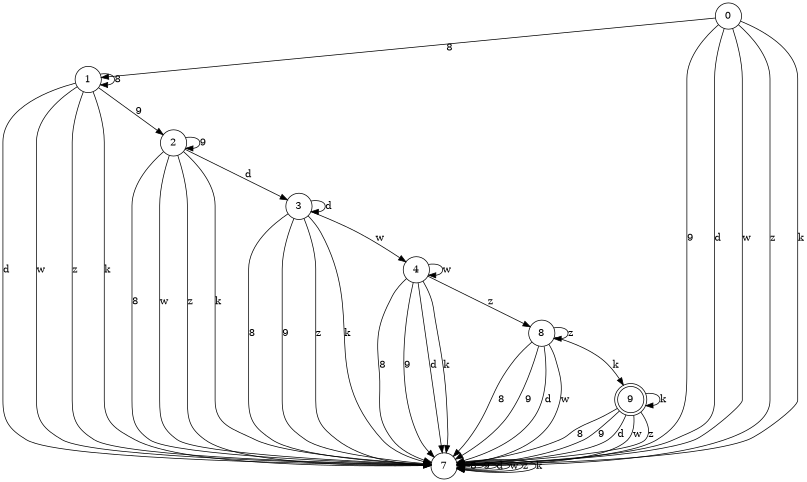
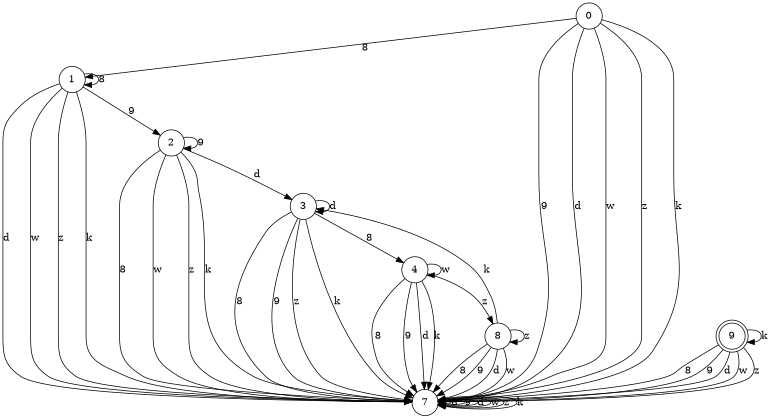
  digraph {
    rankdir=TB
    node [color=black fillcolor=white shape=circle style=filled]
    n1 [label=0]
    n2 [label=1]
    n3 [label=7]
    n4 [label=2]
    n5 [label=3]
    n6 [label=4]
    n7 [label=8]
    n8 [label=9 shape=doublecircle style="rounded,filled"]
    n1 -> n2 [label=8]
    n1 -> n3 [label=9]
    n1 -> n3 [label=d]
    n1 -> n3 [label=w]
    n1 -> n3 [label=z]
    n1 -> n3 [label=k]
    n2 -> n2 [label=8]
    n2 -> n3 [label=d]
    n2 -> n3 [label=w]
    n2 -> n3 [label=z]
    n2 -> n3 [label=k]
    n2 -> n4 [label=9]
    n3 -> n3 [label=8]
    n3 -> n3 [label=9]
    n3 -> n3 [label=d]
    n3 -> n3 [label=w]
    n3 -> n3 [label=z]
    n3 -> n3 [label=k]
    n4 -> n3 [label=8]
    n4 -> n3 [label=w]
    n4 -> n3 [label=z]
    n4 -> n3 [label=k]
    n4 -> n4 [label=9]
    n4 -> n5 [label=d]
    n5 -> n3 [label=8]
    n5 -> n3 [label=9]
    n5 -> n3 [label=z]
    n5 -> n3 [label=k]
    n5 -> n5 [label=d]
-   n5 -> n6 [label=w]
+   n5 -> n6 [label=8]
    n6 -> n3 [label=8]
    n6 -> n3 [label=9]
    n6 -> n3 [label=d]
    n6 -> n3 [label=k]
    n6 -> n6 [label=w]
    n6 -> n7 [label=z]
    n7 -> n3 [label=8]
    n7 -> n3 [label=9]
    n7 -> n3 [label=d]
    n7 -> n3 [label=w]
    n7 -> n7 [label=z]
-   n7 -> n8 [label=k]
+   n7 -> n5 [label=k]
    n8 -> n3 [label=8]
    n8 -> n3 [label=9]
    n8 -> n3 [label=d]
    n8 -> n3 [label=w]
    n8 -> n3 [label=z]
    n8 -> n8 [label=k]
  }
